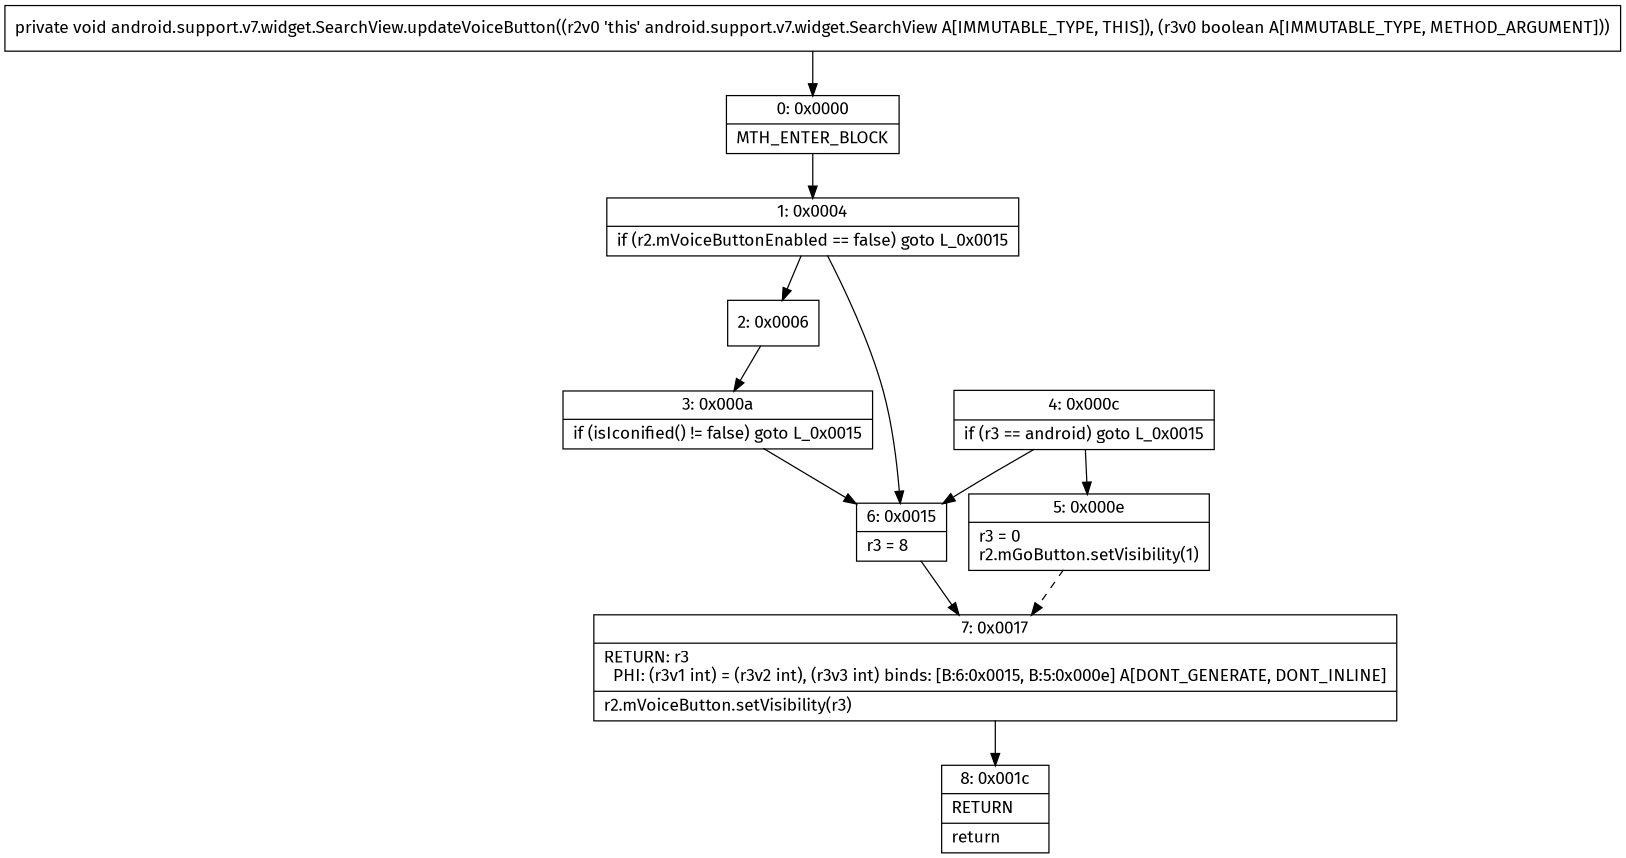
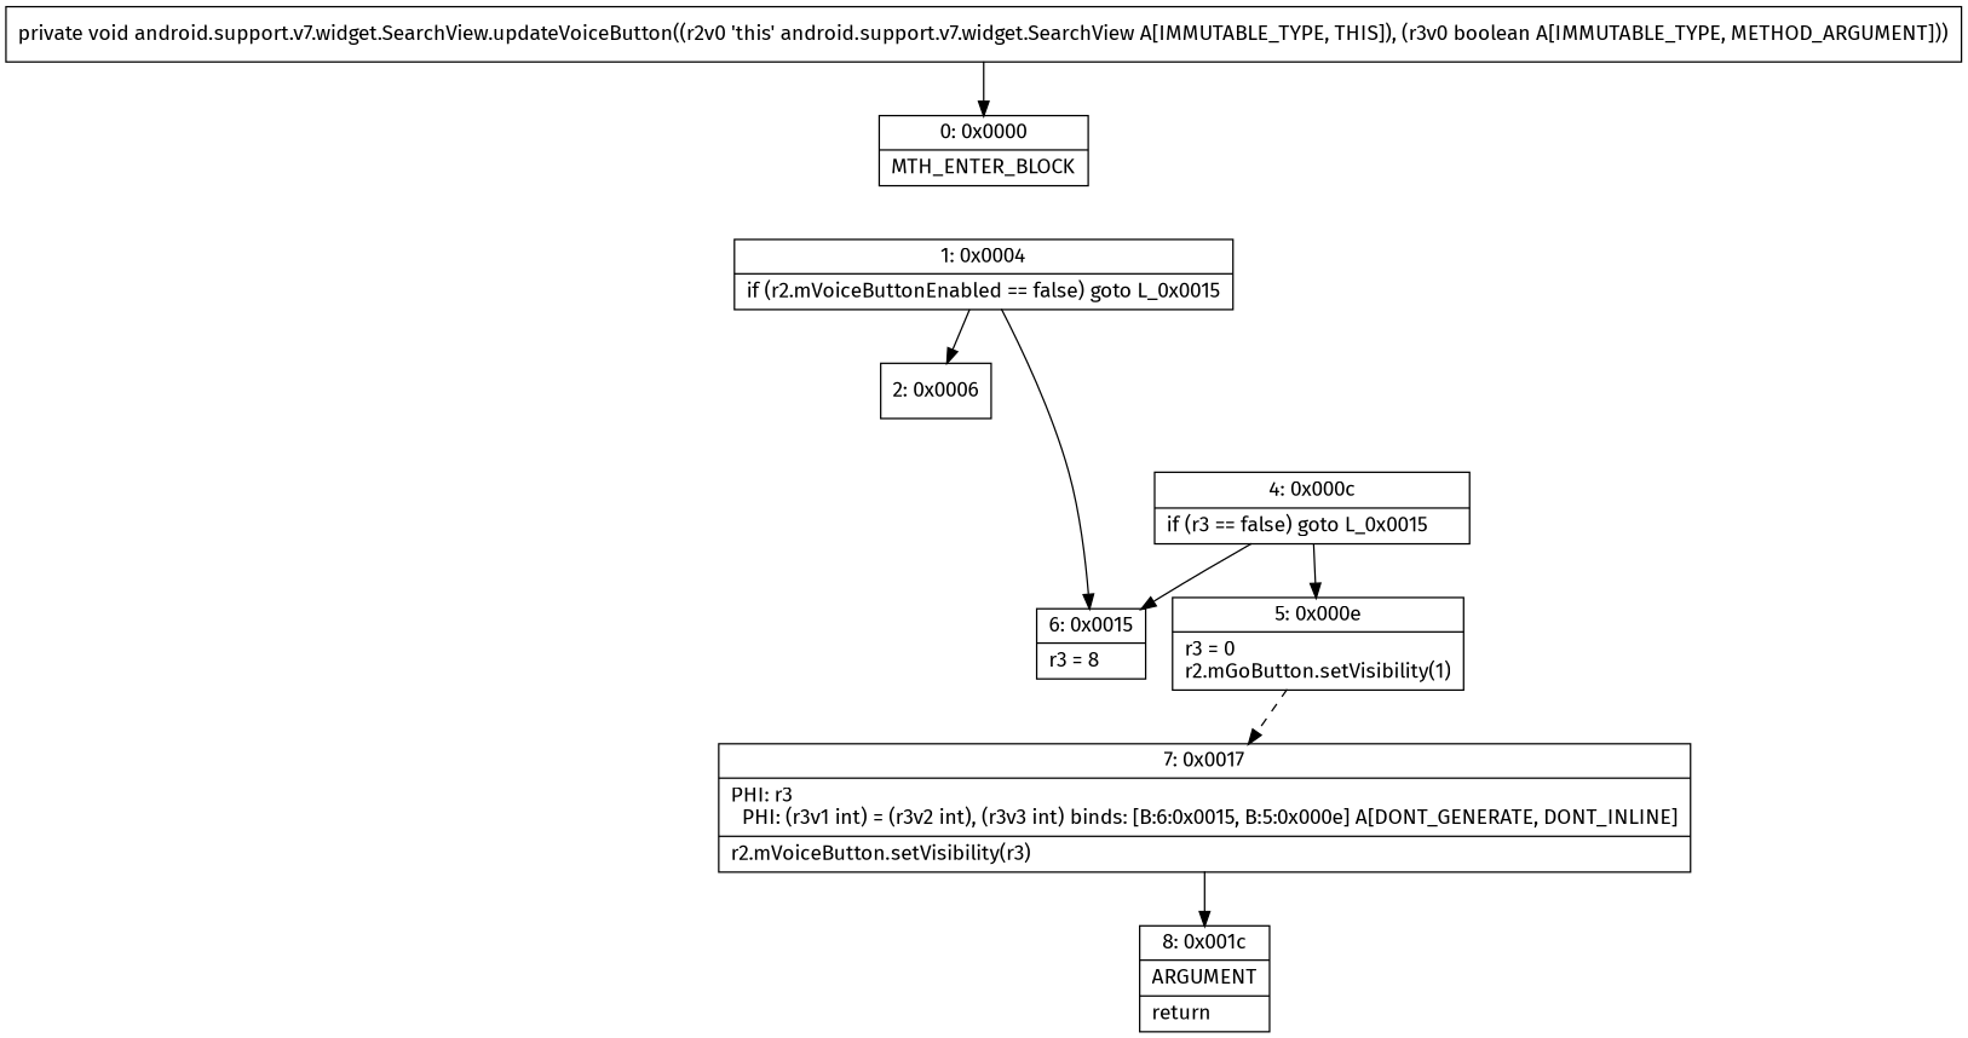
  digraph {
    fontname="Fira Sans"
    node [fontname="Fira Sans" shape=record]
    edge [fontname="Fira Sans"]
    n1 [label="{0\:\ 0x0000|MTH_ENTER_BLOCK\l}"]
    n2 [label="{1\:\ 0x0004|if (r2.mVoiceButtonEnabled == false) goto L_0x0015\l}"]
    n3 [label="{2\:\ 0x0006}"]
    n4 [label="{6\:\ 0x0015|r3 = 8\l}"]
-   n5 [label="{3\:\ 0x000a|if (isIconified() != false) goto L_0x0015\l}"]
-   n6 [label="{7\:\ 0x0017|RETURN: r3 \l  PHI: (r3v1 int) = (r3v2 int), (r3v3 int) binds: [B:6:0x0015, B:5:0x000e] A[DONT_GENERATE, DONT_INLINE]\l|r2.mVoiceButton.setVisibility(r3)\l}"]
-   n7 [label="{4\:\ 0x000c|if (r3 == android) goto L_0x0015\l}"]
+   n6 [label="{7\:\ 0x0017|PHI: r3 \l  PHI: (r3v1 int) = (r3v2 int), (r3v3 int) binds: [B:6:0x0015, B:5:0x000e] A[DONT_GENERATE, DONT_INLINE]\l|r2.mVoiceButton.setVisibility(r3)\l}"]
+   n7 [label="{4\:\ 0x000c|if (r3 == false) goto L_0x0015\l}"]
    n8 [label="{5\:\ 0x000e|r3 = 0\lr2.mGoButton.setVisibility(1)\l}"]
-   n9 [label="{8\:\ 0x001c|RETURN\l|return\l}"]
+   n9 [label="{8\:\ 0x001c|ARGUMENT\l|return\l}"]
    n10 [label="{private void android.support.v7.widget.SearchView.updateVoiceButton((r2v0 'this' android.support.v7.widget.SearchView A[IMMUTABLE_TYPE, THIS]), (r3v0 boolean A[IMMUTABLE_TYPE, METHOD_ARGUMENT])) }"]
-   n1 -> n2
    n2 -> n3 [style=solid]
    n2 -> n4
-   n3 -> n5
-   n4 -> n6
-   n5 -> n4
    n6 -> n9
    n7 -> n4
    n7 -> n8 [style=solid]
    n8 -> n6 [style=dashed]
    n10 -> n1
  }
